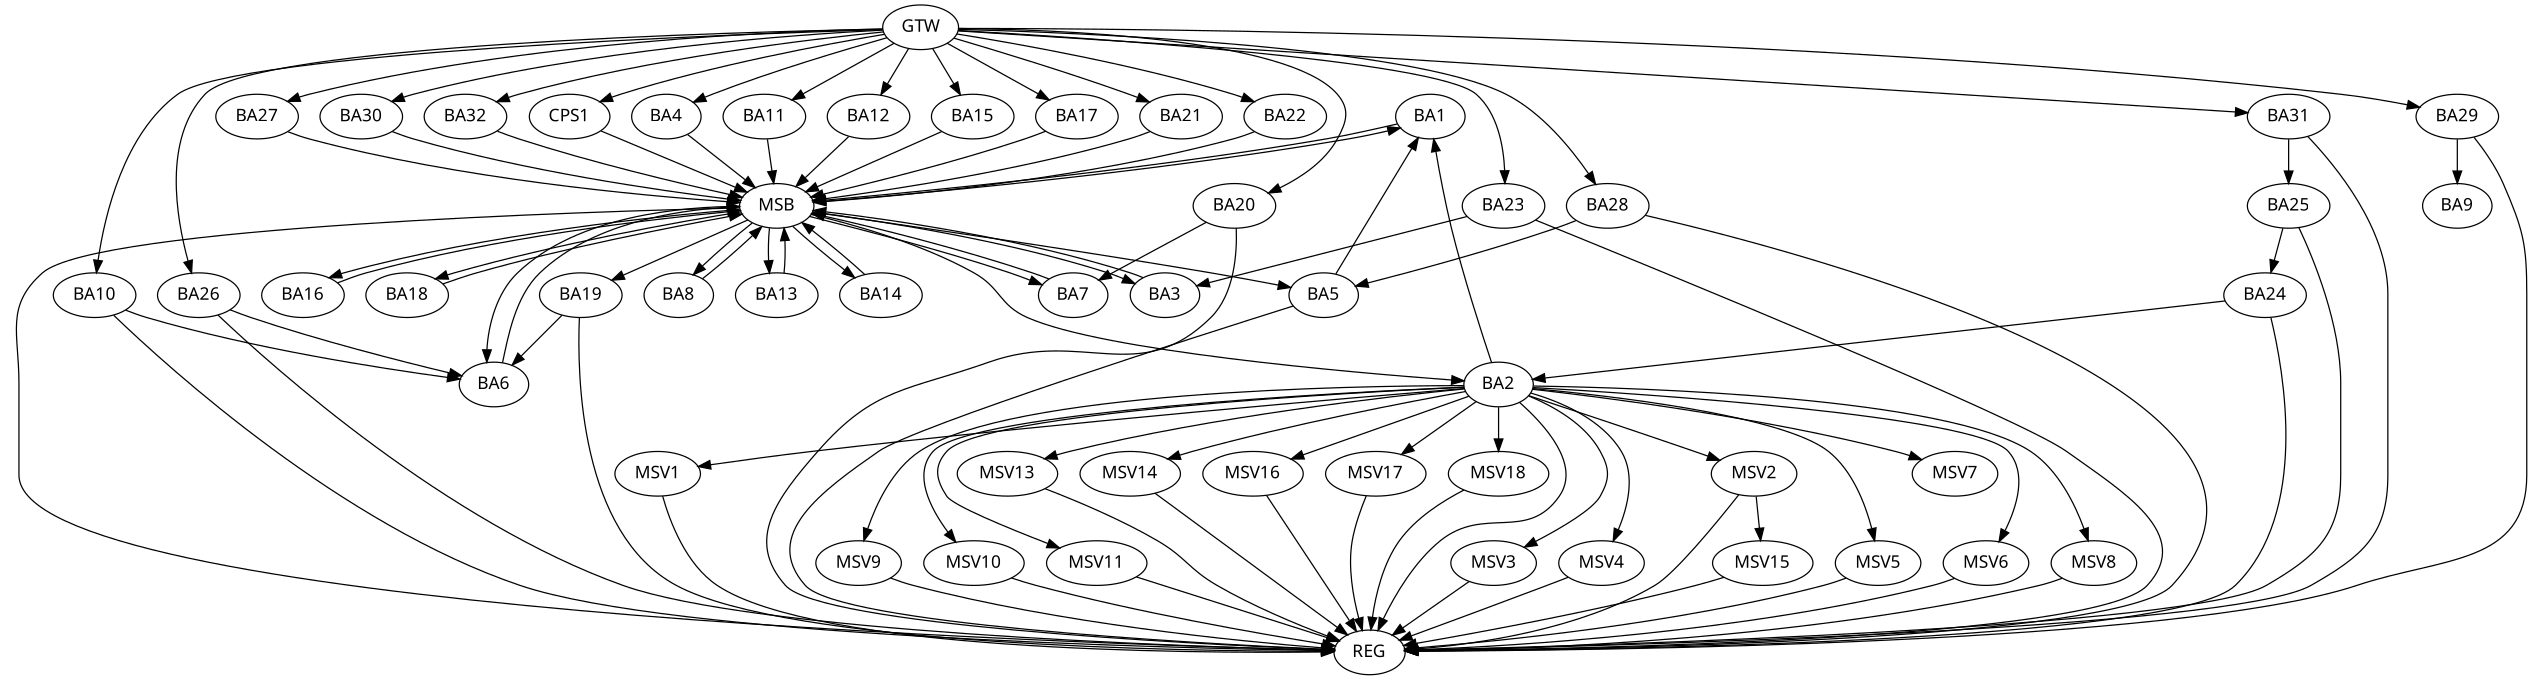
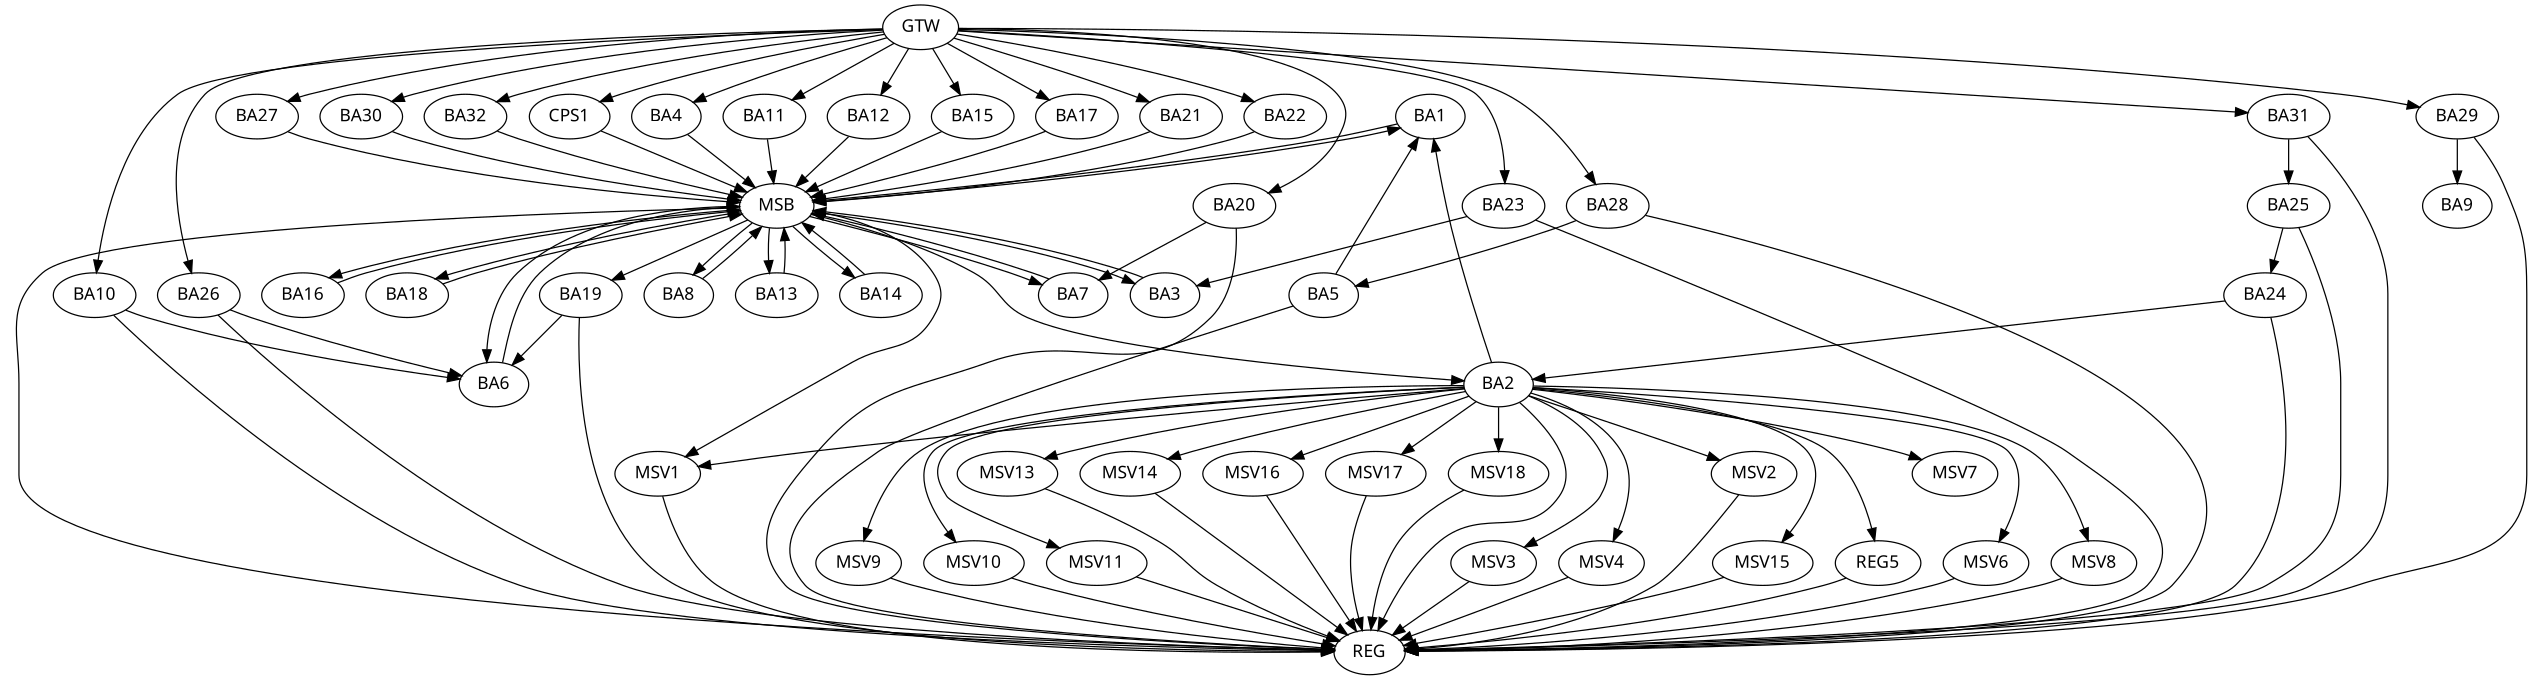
  strict digraph {
    fontname="Noto Sans"
    node [fontname="Noto Sans"]
    edge [fontname="Noto Sans"]
    n1 [label=BA1]
    n2 [label=MSB]
    n3 [label=BA2]
    n4 [label=REG]
    n5 [label=BA3]
    n6 [label=BA5]
    n7 [label=BA6]
    n8 [label=BA7]
    n9 [label=BA8]
    n10 [label=BA13]
    n11 [label=BA14]
    n12 [label=BA16]
    n13 [label=BA18]
    n14 [label=BA19]
    n15 [label=MSV1]
    n16 [label=MSV2]
    n17 [label=MSV3]
    n18 [label=MSV4]
-   n19 [label=MSV5]
+   n19 [label=REG5]
    n20 [label=MSV6]
    n21 [label=MSV7]
    n22 [label=MSV8]
    n23 [label=MSV9]
    n24 [label=MSV10]
    n25 [label=MSV11]
    n26 [label=MSV13]
    n27 [label=MSV14]
    n28 [label=MSV15]
    n29 [label=MSV16]
    n30 [label=MSV17]
    n31 [label=MSV18]
    n32 [label=BA4]
    n33 [label=BA9]
    n34 [label=BA10]
    n35 [label=BA11]
    n36 [label=BA12]
    n37 [label=BA15]
    n38 [label=BA17]
    n39 [label=BA20]
    n40 [label=BA21]
    n41 [label=BA22]
    n42 [label=BA23]
    n43 [label=BA24]
    n44 [label=BA25]
    n45 [label=BA26]
    n46 [label=BA27]
    n47 [label=BA28]
    n48 [label=BA29]
    n49 [label=BA30]
    n50 [label=BA31]
    n51 [label=BA32]
    n52 [label=CPS1]
    n53 [label=GTW]
    n1 -> n2
    n2 -> n1
    n2 -> n3
    n2 -> n4
    n2 -> n5
-   n2 -> n6
+   n2 -> n15
    n2 -> n7
    n2 -> n8
    n2 -> n9
    n2 -> n10
    n2 -> n11
    n2 -> n12
    n2 -> n13
    n2 -> n14
    n3 -> n1
    n3 -> n4
    n3 -> n15
    n3 -> n16
    n3 -> n17
    n3 -> n18
    n3 -> n19
    n3 -> n20
    n3 -> n21
    n3 -> n22
    n3 -> n23
    n3 -> n24
    n3 -> n25
    n3 -> n26
    n3 -> n27
-   n16 -> n28
+   n3 -> n28
    n3 -> n29
    n3 -> n30
    n3 -> n31
    n5 -> n2
    n6 -> n1
    n6 -> n4
    n7 -> n2
    n8 -> n2
    n9 -> n2
    n10 -> n2
    n11 -> n2
    n12 -> n2
    n13 -> n2
    n14 -> n4
    n14 -> n7
    n15 -> n4
    n16 -> n4
    n17 -> n4
    n18 -> n4
    n19 -> n4
    n20 -> n4
    n22 -> n4
    n23 -> n4
    n24 -> n4
    n25 -> n4
    n26 -> n4
    n27 -> n4
    n28 -> n4
    n29 -> n4
    n30 -> n4
    n31 -> n4
    n32 -> n2
    n34 -> n4
    n34 -> n7
    n35 -> n2
    n36 -> n2
    n37 -> n2
    n38 -> n2
    n39 -> n4
    n39 -> n8
    n40 -> n2
    n41 -> n2
    n42 -> n4
    n42 -> n5
    n43 -> n3
    n43 -> n4
    n44 -> n4
    n44 -> n43
    n45 -> n4
    n45 -> n7
    n46 -> n2
    n47 -> n4
    n47 -> n6
    n48 -> n4
    n48 -> n33
    n49 -> n2
    n50 -> n4
    n50 -> n44
    n51 -> n2
    n52 -> n2
    n53 -> n32
    n53 -> n34
    n53 -> n35
    n53 -> n36
    n53 -> n37
    n53 -> n38
    n53 -> n39
    n53 -> n40
    n53 -> n41
    n53 -> n42
    n53 -> n45
    n53 -> n46
    n53 -> n47
    n53 -> n48
    n53 -> n49
    n53 -> n50
    n53 -> n51
    n53 -> n52
  }
